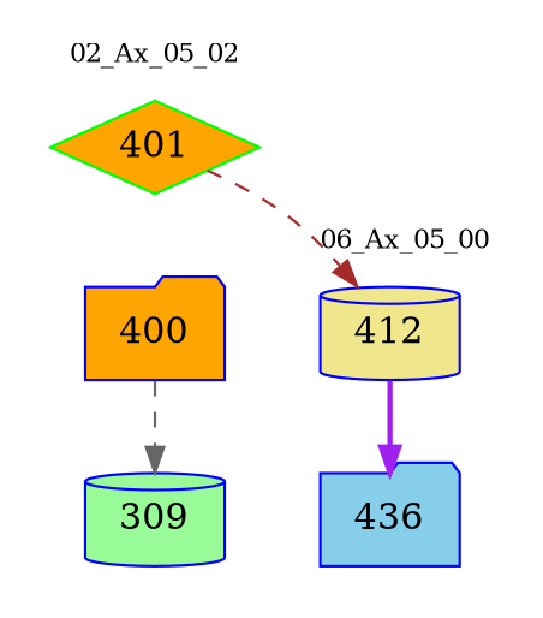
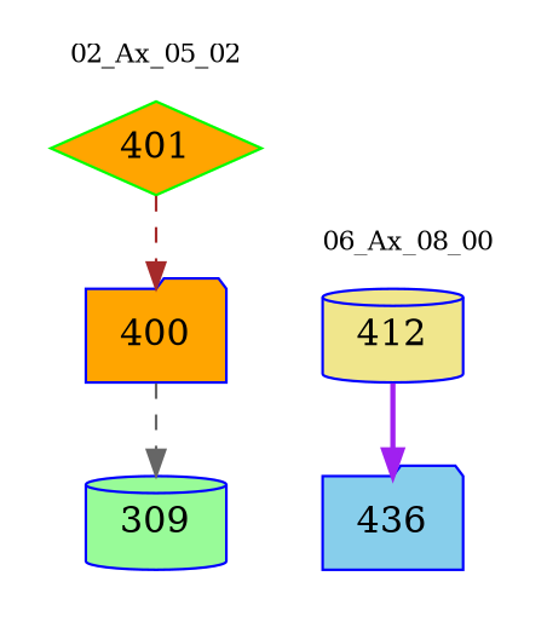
  digraph {
    node [color=blue fillcolor=orange shape=cylinder style=filled]
    edge [style=dashed]
    n1 [fillcolor=khaki label=412]
    n2 [fillcolor=skyblue label=436 shape=folder]
    n3 [color=green label=401 shape=diamond]
    n4 [label=400 shape=folder]
    n5 [fillcolor=palegreen label=309]
    subgraph cluster_1 {
      color=white
      fontsize=10
-     label="06_Ax_05_00"
+     label="06_Ax_08_00"
      n1
      n2
    }
    subgraph cluster_2 {
      color=white
      fontsize=10
      label="02_Ax_05_02"
      n3
      n4
      n5
    }
    n1 -> n2 [color=purple style=bold]
-   n3 -> n1 [color=brown]
+   n3 -> n4 [color=brown]
    n4 -> n5 [color=gray40]
  }
